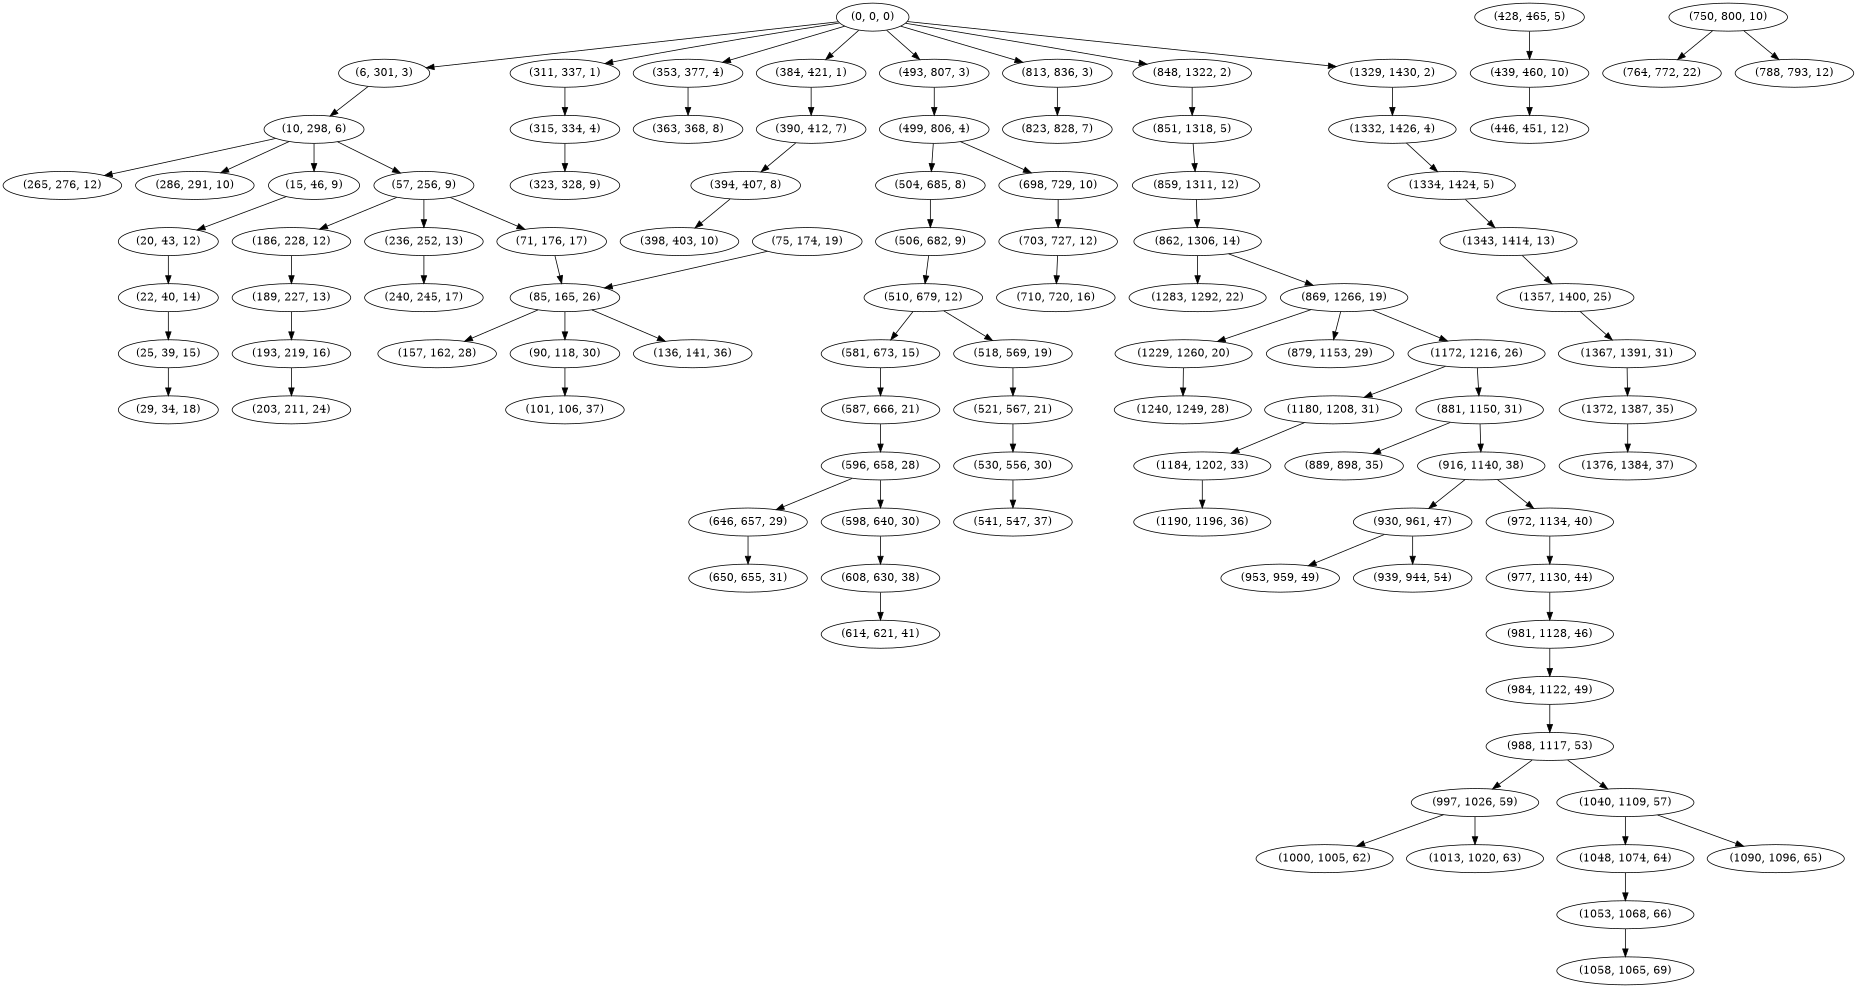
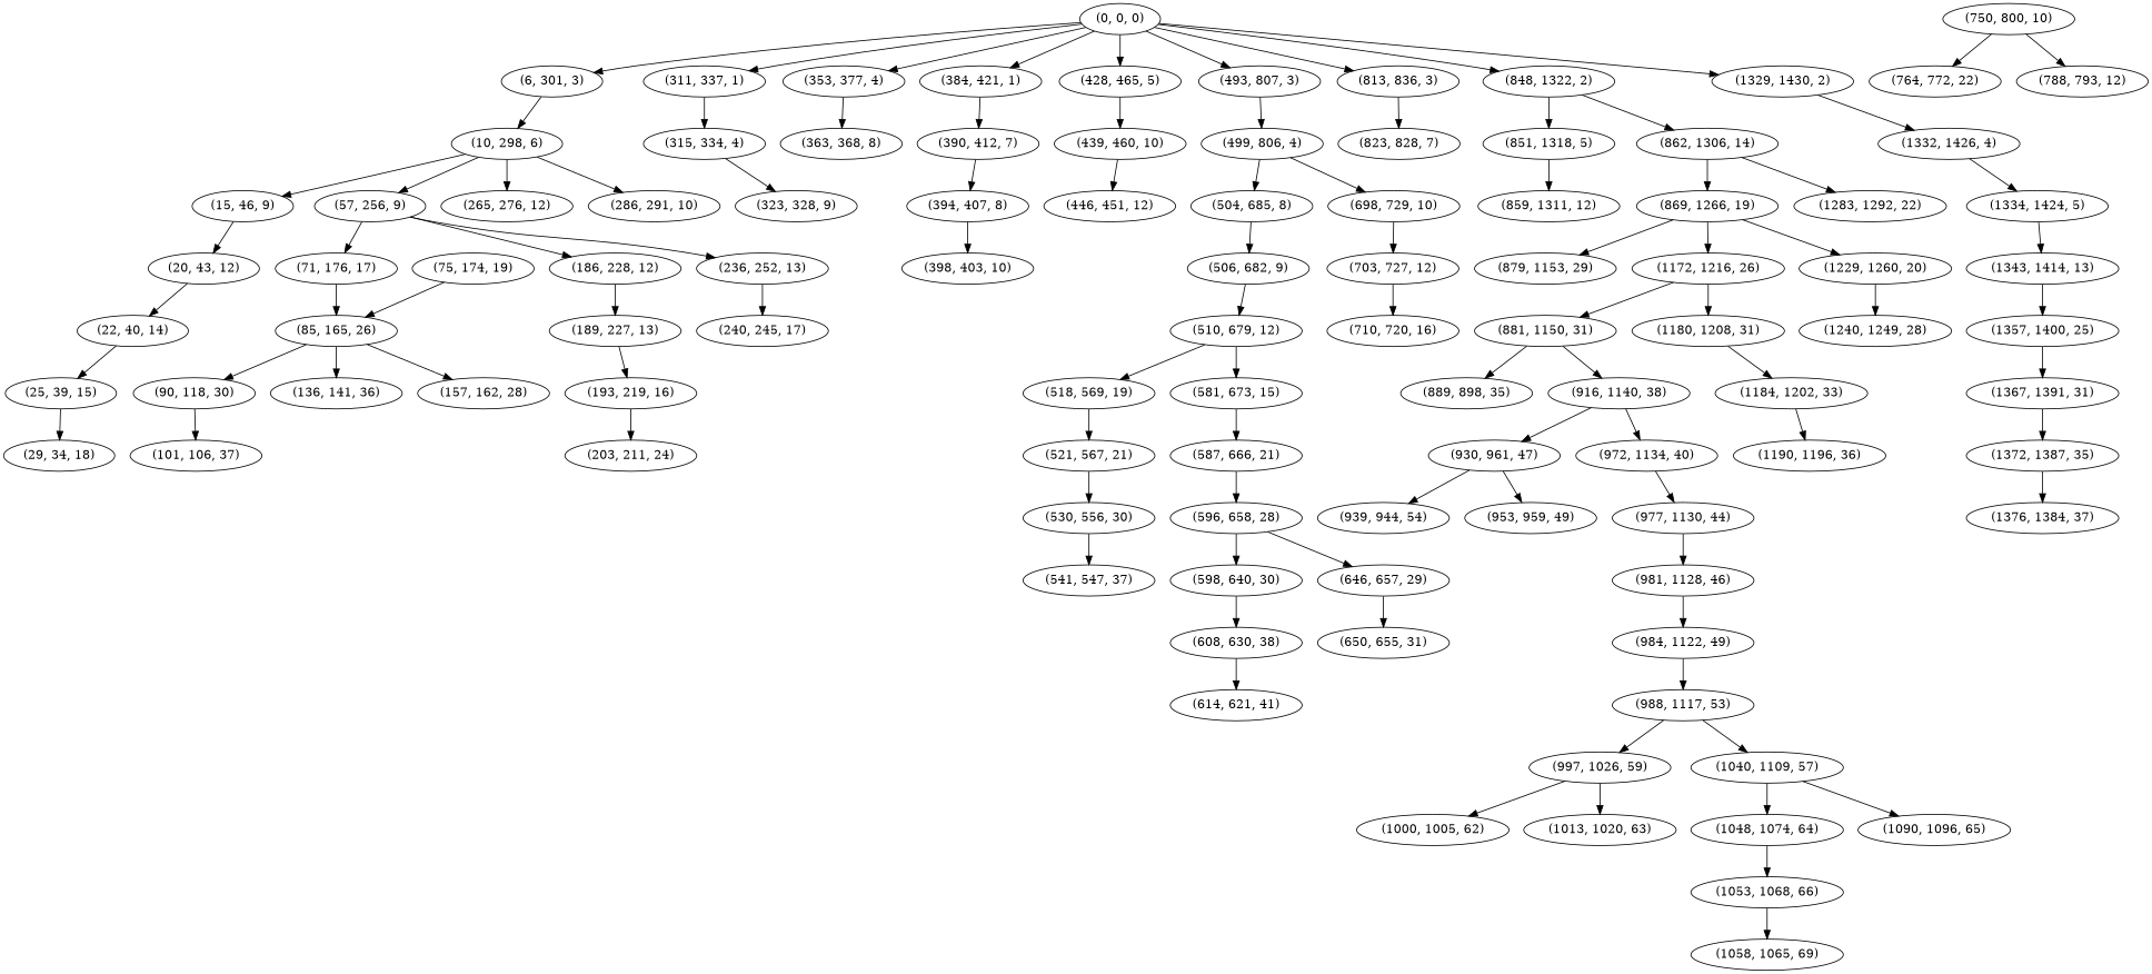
  digraph {
    "(0, 0, 0)"
    "(6, 301, 3)"
    "(311, 337, 1)"
    "(353, 377, 4)"
    "(384, 421, 1)"
    "(428, 465, 5)"
    "(493, 807, 3)"
    "(813, 836, 3)"
    "(848, 1322, 2)"
    "(1329, 1430, 2)"
    "(10, 298, 6)"
    "(315, 334, 4)"
    "(363, 368, 8)"
    "(390, 412, 7)"
    "(439, 460, 10)"
    "(499, 806, 4)"
    "(823, 828, 7)"
    "(851, 1318, 5)"
    "(1332, 1426, 4)"
    "(15, 46, 9)"
    "(57, 256, 9)"
    "(265, 276, 12)"
    "(286, 291, 10)"
    "(20, 43, 12)"
    "(71, 176, 17)"
    "(186, 228, 12)"
    "(236, 252, 13)"
    "(22, 40, 14)"
    "(25, 39, 15)"
    "(29, 34, 18)"
    "(85, 165, 26)"
    "(189, 227, 13)"
    "(240, 245, 17)"
    "(75, 174, 19)"
    "(90, 118, 30)"
    "(136, 141, 36)"
    "(157, 162, 28)"
    "(101, 106, 37)"
    "(193, 219, 16)"
    "(203, 211, 24)"
    "(323, 328, 9)"
    "(394, 407, 8)"
    "(398, 403, 10)"
    "(446, 451, 12)"
    "(504, 685, 8)"
    "(698, 729, 10)"
    "(506, 682, 9)"
    "(703, 727, 12)"
    "(750, 800, 10)"
    "(764, 772, 22)"
    "(788, 793, 12)"
    "(510, 679, 12)"
    "(518, 569, 19)"
    "(581, 673, 15)"
    "(521, 567, 21)"
    "(587, 666, 21)"
    "(530, 556, 30)"
    "(541, 547, 37)"
    "(596, 658, 28)"
    "(598, 640, 30)"
    "(646, 657, 29)"
    "(608, 630, 38)"
    "(650, 655, 31)"
    "(614, 621, 41)"
    "(710, 720, 16)"
    "(859, 1311, 12)"
    "(862, 1306, 14)"
    "(869, 1266, 19)"
    "(1283, 1292, 22)"
    "(879, 1153, 29)"
    "(1172, 1216, 26)"
    "(1229, 1260, 20)"
    "(881, 1150, 31)"
    "(1180, 1208, 31)"
    "(1240, 1249, 28)"
    "(889, 898, 35)"
    "(916, 1140, 38)"
    "(930, 961, 47)"
    "(972, 1134, 40)"
    "(939, 944, 54)"
    "(953, 959, 49)"
    "(977, 1130, 44)"
    "(981, 1128, 46)"
    "(984, 1122, 49)"
    "(988, 1117, 53)"
    "(997, 1026, 59)"
    "(1040, 1109, 57)"
    "(1000, 1005, 62)"
    "(1013, 1020, 63)"
    "(1048, 1074, 64)"
    "(1090, 1096, 65)"
    "(1053, 1068, 66)"
    "(1058, 1065, 69)"
    "(1184, 1202, 33)"
    "(1190, 1196, 36)"
    "(1334, 1424, 5)"
    "(1343, 1414, 13)"
    "(1357, 1400, 25)"
    "(1367, 1391, 31)"
    "(1372, 1387, 35)"
    "(1376, 1384, 37)"
    "(0, 0, 0)" -> "(6, 301, 3)"
    "(0, 0, 0)" -> "(311, 337, 1)"
    "(0, 0, 0)" -> "(353, 377, 4)"
    "(0, 0, 0)" -> "(384, 421, 1)"
+   "(0, 0, 0)" -> "(428, 465, 5)"
    "(0, 0, 0)" -> "(493, 807, 3)"
    "(0, 0, 0)" -> "(813, 836, 3)"
    "(0, 0, 0)" -> "(848, 1322, 2)"
    "(0, 0, 0)" -> "(1329, 1430, 2)"
    "(6, 301, 3)" -> "(10, 298, 6)"
    "(311, 337, 1)" -> "(315, 334, 4)"
    "(353, 377, 4)" -> "(363, 368, 8)"
    "(384, 421, 1)" -> "(390, 412, 7)"
    "(428, 465, 5)" -> "(439, 460, 10)"
    "(493, 807, 3)" -> "(499, 806, 4)"
    "(813, 836, 3)" -> "(823, 828, 7)"
    "(848, 1322, 2)" -> "(851, 1318, 5)"
    "(1329, 1430, 2)" -> "(1332, 1426, 4)"
    "(10, 298, 6)" -> "(15, 46, 9)"
    "(10, 298, 6)" -> "(57, 256, 9)"
    "(10, 298, 6)" -> "(265, 276, 12)"
    "(10, 298, 6)" -> "(286, 291, 10)"
    "(315, 334, 4)" -> "(323, 328, 9)"
    "(390, 412, 7)" -> "(394, 407, 8)"
    "(439, 460, 10)" -> "(446, 451, 12)"
    "(499, 806, 4)" -> "(504, 685, 8)"
    "(499, 806, 4)" -> "(698, 729, 10)"
    "(851, 1318, 5)" -> "(859, 1311, 12)"
    "(1332, 1426, 4)" -> "(1334, 1424, 5)"
    "(15, 46, 9)" -> "(20, 43, 12)"
    "(57, 256, 9)" -> "(71, 176, 17)"
    "(57, 256, 9)" -> "(186, 228, 12)"
    "(57, 256, 9)" -> "(236, 252, 13)"
    "(20, 43, 12)" -> "(22, 40, 14)"
    "(71, 176, 17)" -> "(85, 165, 26)"
    "(186, 228, 12)" -> "(189, 227, 13)"
    "(236, 252, 13)" -> "(240, 245, 17)"
    "(22, 40, 14)" -> "(25, 39, 15)"
    "(25, 39, 15)" -> "(29, 34, 18)"
    "(85, 165, 26)" -> "(90, 118, 30)"
    "(85, 165, 26)" -> "(136, 141, 36)"
    "(85, 165, 26)" -> "(157, 162, 28)"
    "(189, 227, 13)" -> "(193, 219, 16)"
    "(75, 174, 19)" -> "(85, 165, 26)"
    "(90, 118, 30)" -> "(101, 106, 37)"
    "(193, 219, 16)" -> "(203, 211, 24)"
    "(394, 407, 8)" -> "(398, 403, 10)"
    "(504, 685, 8)" -> "(506, 682, 9)"
    "(698, 729, 10)" -> "(703, 727, 12)"
    "(506, 682, 9)" -> "(510, 679, 12)"
    "(703, 727, 12)" -> "(710, 720, 16)"
    "(750, 800, 10)" -> "(764, 772, 22)"
    "(750, 800, 10)" -> "(788, 793, 12)"
    "(510, 679, 12)" -> "(518, 569, 19)"
    "(510, 679, 12)" -> "(581, 673, 15)"
    "(518, 569, 19)" -> "(521, 567, 21)"
    "(581, 673, 15)" -> "(587, 666, 21)"
    "(521, 567, 21)" -> "(530, 556, 30)"
    "(587, 666, 21)" -> "(596, 658, 28)"
    "(530, 556, 30)" -> "(541, 547, 37)"
    "(596, 658, 28)" -> "(598, 640, 30)"
    "(596, 658, 28)" -> "(646, 657, 29)"
    "(598, 640, 30)" -> "(608, 630, 38)"
    "(646, 657, 29)" -> "(650, 655, 31)"
    "(608, 630, 38)" -> "(614, 621, 41)"
-   "(859, 1311, 12)" -> "(862, 1306, 14)"
+   "(848, 1322, 2)" -> "(862, 1306, 14)"
    "(862, 1306, 14)" -> "(869, 1266, 19)"
    "(862, 1306, 14)" -> "(1283, 1292, 22)"
    "(869, 1266, 19)" -> "(879, 1153, 29)"
    "(869, 1266, 19)" -> "(1172, 1216, 26)"
    "(869, 1266, 19)" -> "(1229, 1260, 20)"
    "(1172, 1216, 26)" -> "(881, 1150, 31)"
    "(1172, 1216, 26)" -> "(1180, 1208, 31)"
    "(1229, 1260, 20)" -> "(1240, 1249, 28)"
    "(881, 1150, 31)" -> "(889, 898, 35)"
    "(881, 1150, 31)" -> "(916, 1140, 38)"
    "(1180, 1208, 31)" -> "(1184, 1202, 33)"
    "(916, 1140, 38)" -> "(930, 961, 47)"
    "(916, 1140, 38)" -> "(972, 1134, 40)"
    "(930, 961, 47)" -> "(939, 944, 54)"
    "(930, 961, 47)" -> "(953, 959, 49)"
    "(972, 1134, 40)" -> "(977, 1130, 44)"
    "(977, 1130, 44)" -> "(981, 1128, 46)"
    "(981, 1128, 46)" -> "(984, 1122, 49)"
    "(984, 1122, 49)" -> "(988, 1117, 53)"
    "(988, 1117, 53)" -> "(997, 1026, 59)"
    "(988, 1117, 53)" -> "(1040, 1109, 57)"
    "(997, 1026, 59)" -> "(1000, 1005, 62)"
    "(997, 1026, 59)" -> "(1013, 1020, 63)"
    "(1040, 1109, 57)" -> "(1048, 1074, 64)"
    "(1040, 1109, 57)" -> "(1090, 1096, 65)"
    "(1048, 1074, 64)" -> "(1053, 1068, 66)"
    "(1053, 1068, 66)" -> "(1058, 1065, 69)"
    "(1184, 1202, 33)" -> "(1190, 1196, 36)"
    "(1334, 1424, 5)" -> "(1343, 1414, 13)"
    "(1343, 1414, 13)" -> "(1357, 1400, 25)"
    "(1357, 1400, 25)" -> "(1367, 1391, 31)"
    "(1367, 1391, 31)" -> "(1372, 1387, 35)"
    "(1372, 1387, 35)" -> "(1376, 1384, 37)"
  }
